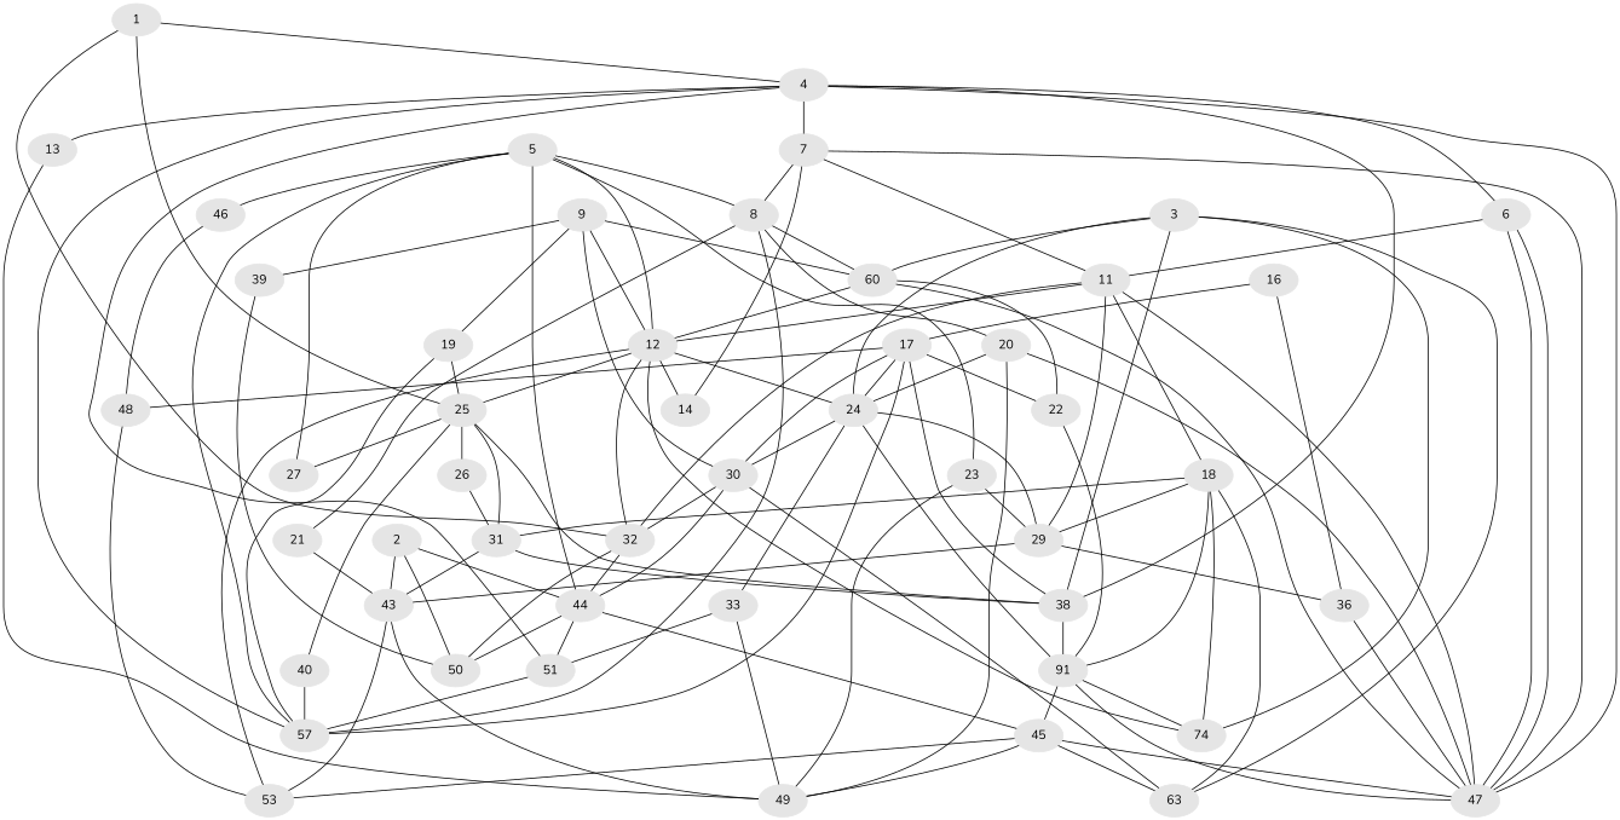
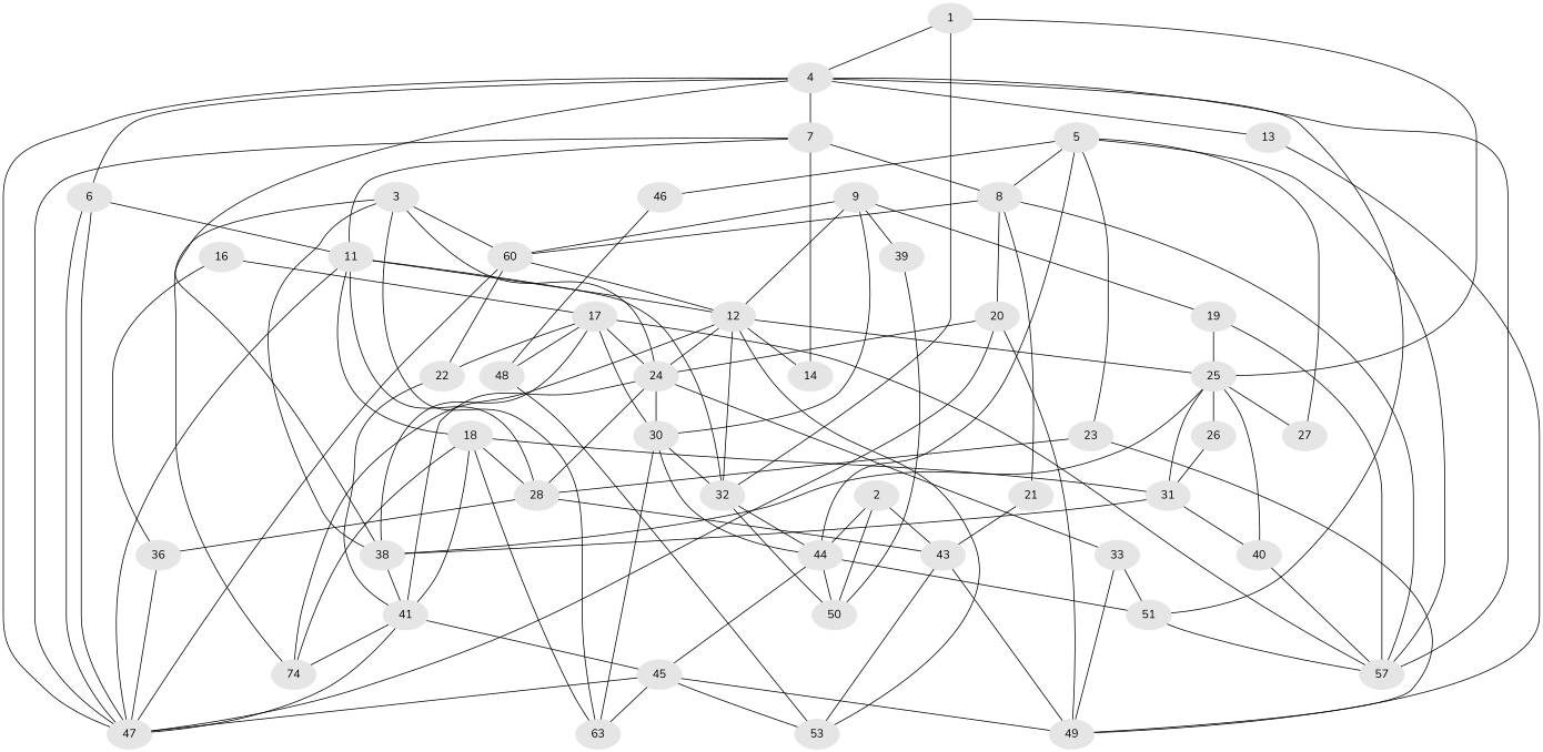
  graph {
    fontname=Nunito
    node [color=gray90 fontname=Nunito style=filled]
    edge [fontname=Nunito]
    4 [super="+38"]
    n2 [label=38 super="+66"]
    6 [super="+42"]
    7 [super="+55"]
    13
    47 [super="+62"]
    51
    57 [super="+69"]
    1
    25 [super="+65"]
    32 [super="+61"]
    27
    31 [super="+34"]
    26
    40
    44 [super="+70"]
    50
    43 [super="+58"]
    53
    49 [super="+67"]
    2
    45 [super="+72"]
    3 [super="+59"]
    n24 [label=60 super="+52"]
    24 [super="+37"]
    63
    74
    12 [super="+71"]
    22
    30 [super="+64"]
-   28 [label=29]
-   41 [super="+60" label=91]
+   28
+   41 [super="+60"]
    33
    11 [super="+15"]
    8 [super="+75"]
    14
    5 [super="+54"]
    23
    46
    20 [super="+29"]
    21
    48
    18 [super="+73"]
    9 [super="+56"]
    19
    39
    36
    17 [super="+68"]
    16
    4 -- n2
    4 -- 6
    4 -- 7 [weight=2]
    4 -- 13
    4 -- 47
    4 -- 51
    4 -- 57
    n2 -- 41
    6 -- 47
    6 -- 47
    6 -- 11
    7 -- 47
    7 -- 11
    7 -- 8
    7 -- 14
    13 -- 49
    51 -- 57
    1 -- 4
    1 -- 25
    1 -- 32
    25 -- n2
    25 -- 27
    25 -- 31
    25 -- 26
    25 -- 40
    32 -- 44
    32 -- 50
    31 -- n2
-   31 -- 43
+   31 -- 40
    26 -- 31
    40 -- 57
    44 -- 51
    44 -- 50
    44 -- 45
    43 -- 53
    43 -- 49 [weight=2]
    2 -- 44
    2 -- 50
    2 -- 43
    45 -- 47
    45 -- 53
    45 -- 49
    45 -- 63
    3 -- n2
    3 -- n24
    3 -- 24
    3 -- 63
    3 -- 74
    n24 -- 47
    n24 -- 12
    n24 -- 22
    24 -- 30
    24 -- 28
    24 -- 41
    24 -- 33
    12 -- 25
    12 -- 32
    12 -- 53
    12 -- 24
    12 -- 74
    12 -- 14
    22 -- 41
    30 -- 32
    30 -- 44
    30 -- 63
    28 -- 43
    28 -- 36
    41 -- 47
    41 -- 45 [weight=2]
    41 -- 74
    33 -- 51
    33 -- 49
    11 -- 47
    11 -- 32
    11 -- 12
    11 -- 28
    11 -- 18
    8 -- 57
    8 -- n24
    8 -- 20
    8 -- 21
    5 -- 57
    5 -- 27
    5 -- 44
-   5 -- 12
    5 -- 8
    5 -- 23
    5 -- 46
    23 -- 49
    23 -- 28
    46 -- 48
    20 -- 47
    20 -- 49
    20 -- 24
    21 -- 43 [weight=2]
    48 -- 53
    18 -- 31
    18 -- 63
    18 -- 74
    18 -- 28
    18 -- 41
    9 -- n24
    9 -- 12
    9 -- 30
    9 -- 19
    9 -- 39
    19 -- 57
    19 -- 25
    39 -- 50
    36 -- 47
    17 -- n2
    17 -- 57
    17 -- 24
    17 -- 22
    17 -- 30
    17 -- 48
    16 -- 36
    16 -- 17
  }
